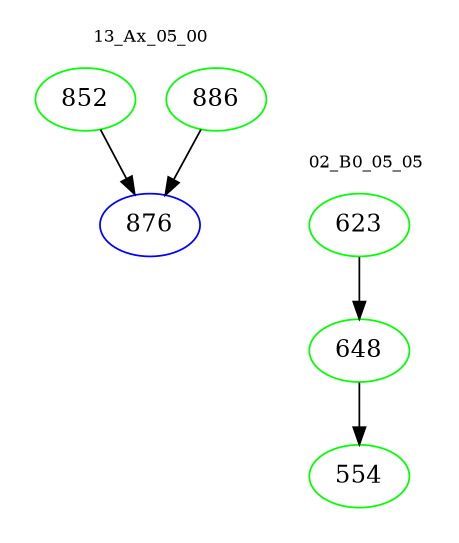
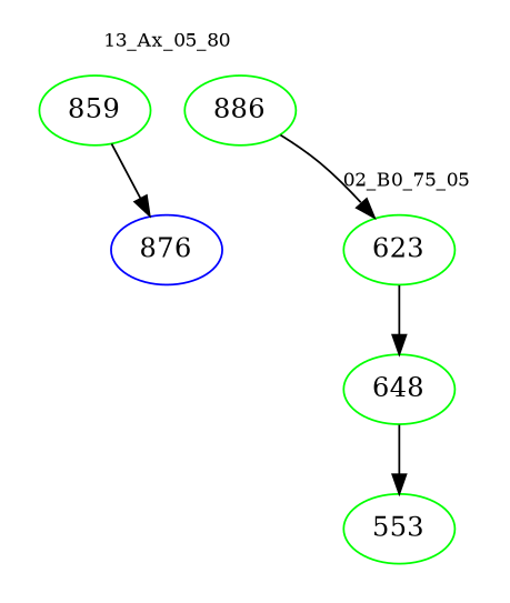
  digraph {
    node [color=green]
    edge [color=black]
    n1 [label=886]
    n2 [color=blue label=876]
-   n3 [label=852]
+   n3 [label=859]
    n4 [label=623]
    n5 [label=648]
-   n6 [label=554]
+   n6 [label=553]
    subgraph cluster_1 {
      color=white
      fontsize=10
-     label="13_Ax_05_00"
+     label="13_Ax_05_80"
      n1
      n2
      n3
    }
    subgraph cluster_2 {
      color=white
      fontsize=10
-     label="02_B0_05_05"
+     label="02_B0_75_05"
      n4
      n5
      n6
    }
-   n1 -> n2
+   n1 -> n4
    n3 -> n2
    n4 -> n5
    n5 -> n6
  }
